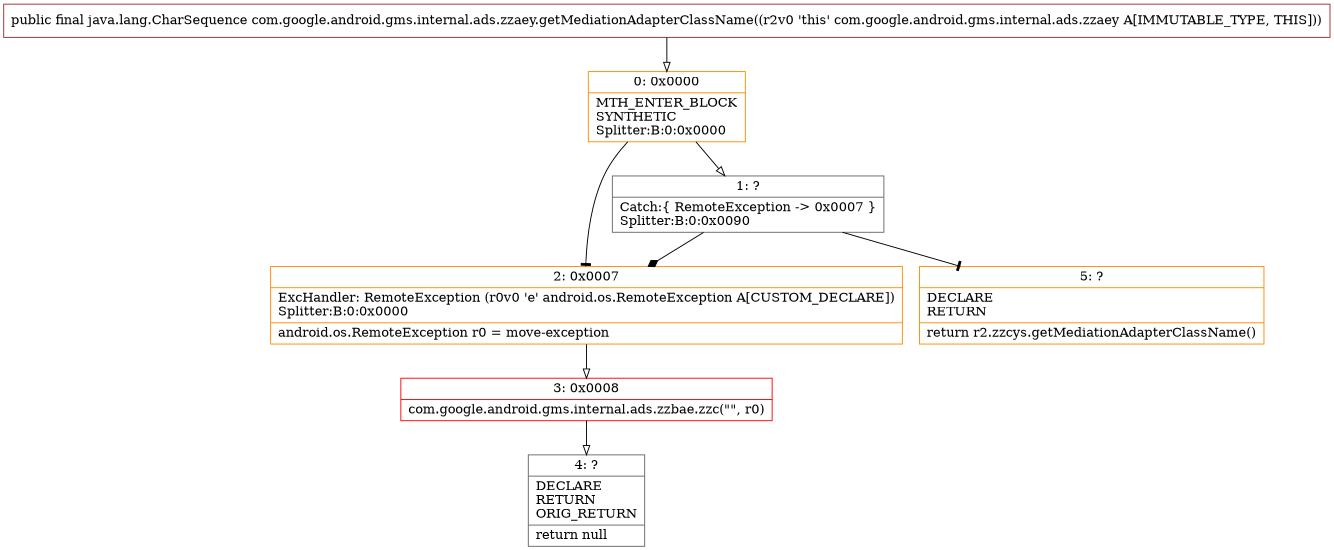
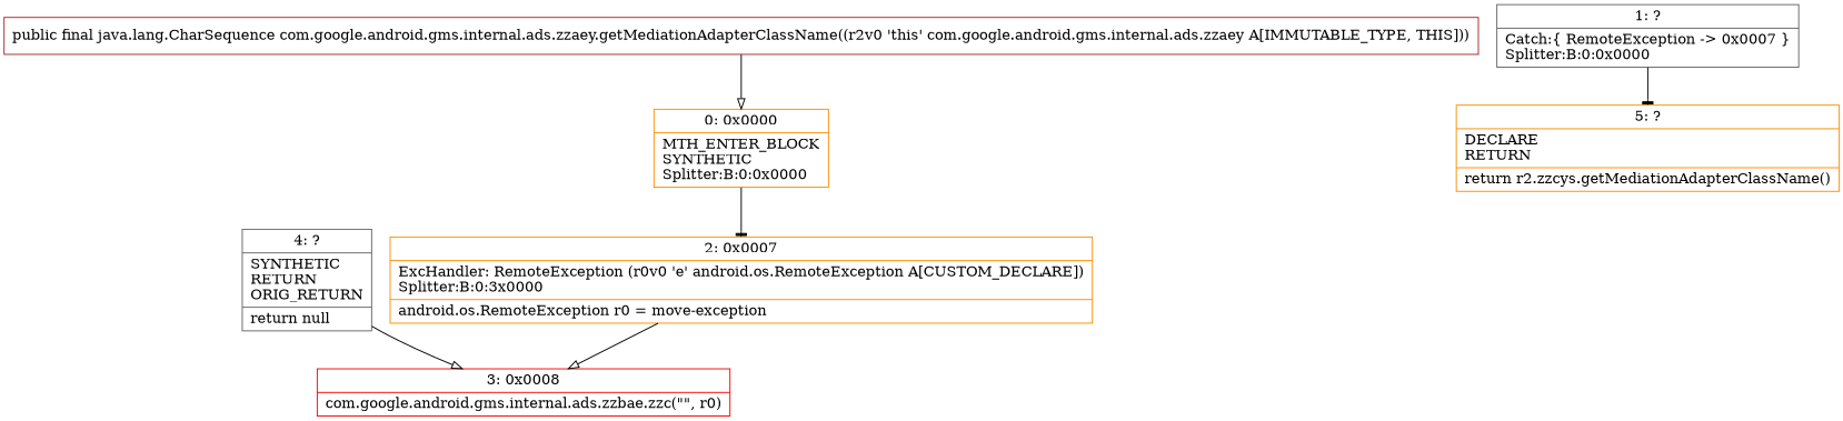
  digraph {
    node [color=darkorange shape=record]
    edge [arrowhead=onormal]
    n1 [label="{0\:\ 0x0000|MTH_ENTER_BLOCK\lSYNTHETIC\lSplitter:B:0:0x0000\l}"]
-   n2 [color=gray40 label="{1\:\ ?|Catch:\{ RemoteException \-\> 0x0007 \}\lSplitter:B:0:0x0090\l}"]
-   n3 [label="{2\:\ 0x0007|ExcHandler: RemoteException (r0v0 'e' android.os.RemoteException A[CUSTOM_DECLARE])\lSplitter:B:0:0x0000\l|android.os.RemoteException r0 = move\-exception\l}"]
+   n2 [color=gray40 label="{1\:\ ?|Catch:\{ RemoteException \-\> 0x0007 \}\lSplitter:B:0:0x0000\l}"]
+   n3 [label="{2\:\ 0x0007|ExcHandler: RemoteException (r0v0 'e' android.os.RemoteException A[CUSTOM_DECLARE])\lSplitter:B:0:3x0000\l|android.os.RemoteException r0 = move\-exception\l}"]
    n4 [label="{5\:\ ?|DECLARE\lRETURN\l|return r2.zzcys.getMediationAdapterClassName()\l}"]
    n5 [color=red label="{3\:\ 0x0008|com.google.android.gms.internal.ads.zzbae.zzc(\"\", r0)\l}"]
-   n6 [color=gray40 label="{4\:\ ?|DECLARE\lRETURN\lORIG_RETURN\l|return null\l}"]
+   n6 [color=gray40 label="{4\:\ ?|SYNTHETIC\lRETURN\lORIG_RETURN\l|return null\l}"]
    n7 [color=brown label="{public final java.lang.CharSequence com.google.android.gms.internal.ads.zzaey.getMediationAdapterClassName((r2v0 'this' com.google.android.gms.internal.ads.zzaey A[IMMUTABLE_TYPE, THIS])) }"]
-   n1 -> n2
    n1 -> n3 [arrowhead=tee]
-   n2 -> n3 [arrowhead=diamond]
    n2 -> n4 [arrowhead=tee]
    n3 -> n5
-   n5 -> n6
+   n6 -> n5
    n7 -> n1
  }
